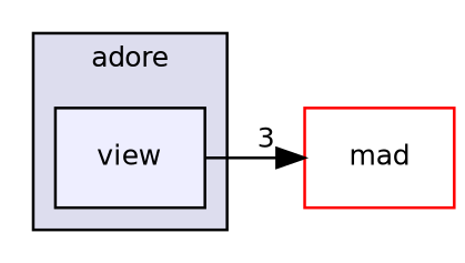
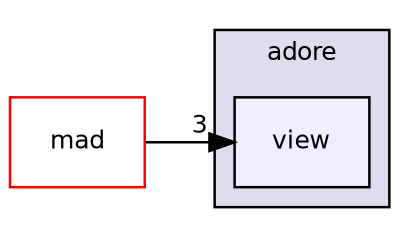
  digraph {
    compound=true
    rankdir=LR
    node [fontname=Helvetica fontsize=10 shape=box style=filled]
    n1 [fillcolor="#eeeeff" label=view pencolor=black]
    n2 [color=red fillcolor=white label=mad]
    subgraph cluster_1 {
      bgcolor="#ddddee"
      fontname=Helvetica
      fontsize=10
      label=adore
      pencolor=black
      n1
    }
-   n1 -> n2 [headlabel=3 labeldistance=1.5 labelfontname=Helvetica labelfontsize=10]
+   n2 -> n1 [headlabel=3 labeldistance=1.5 labelfontname=Helvetica labelfontsize=10]
  }
